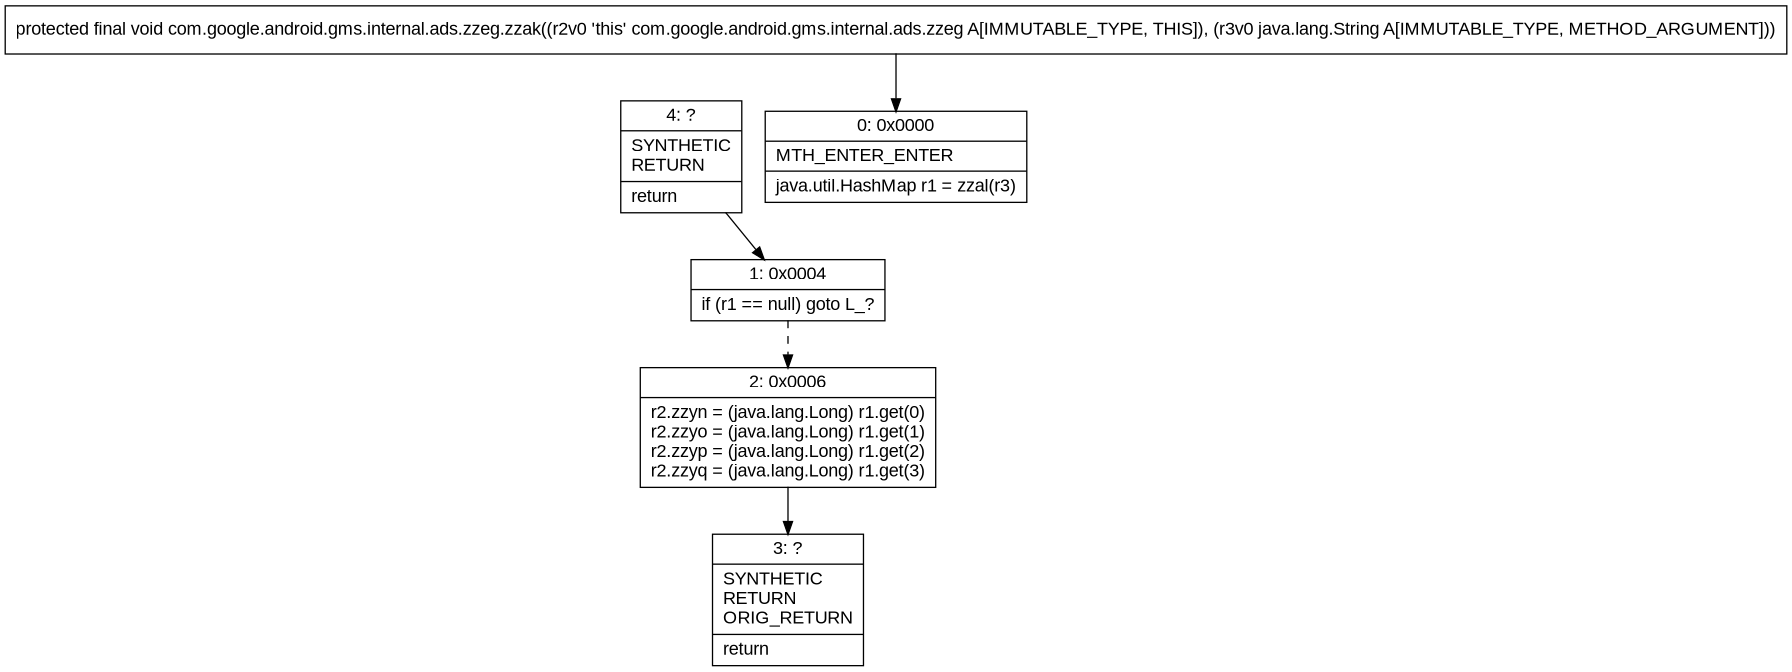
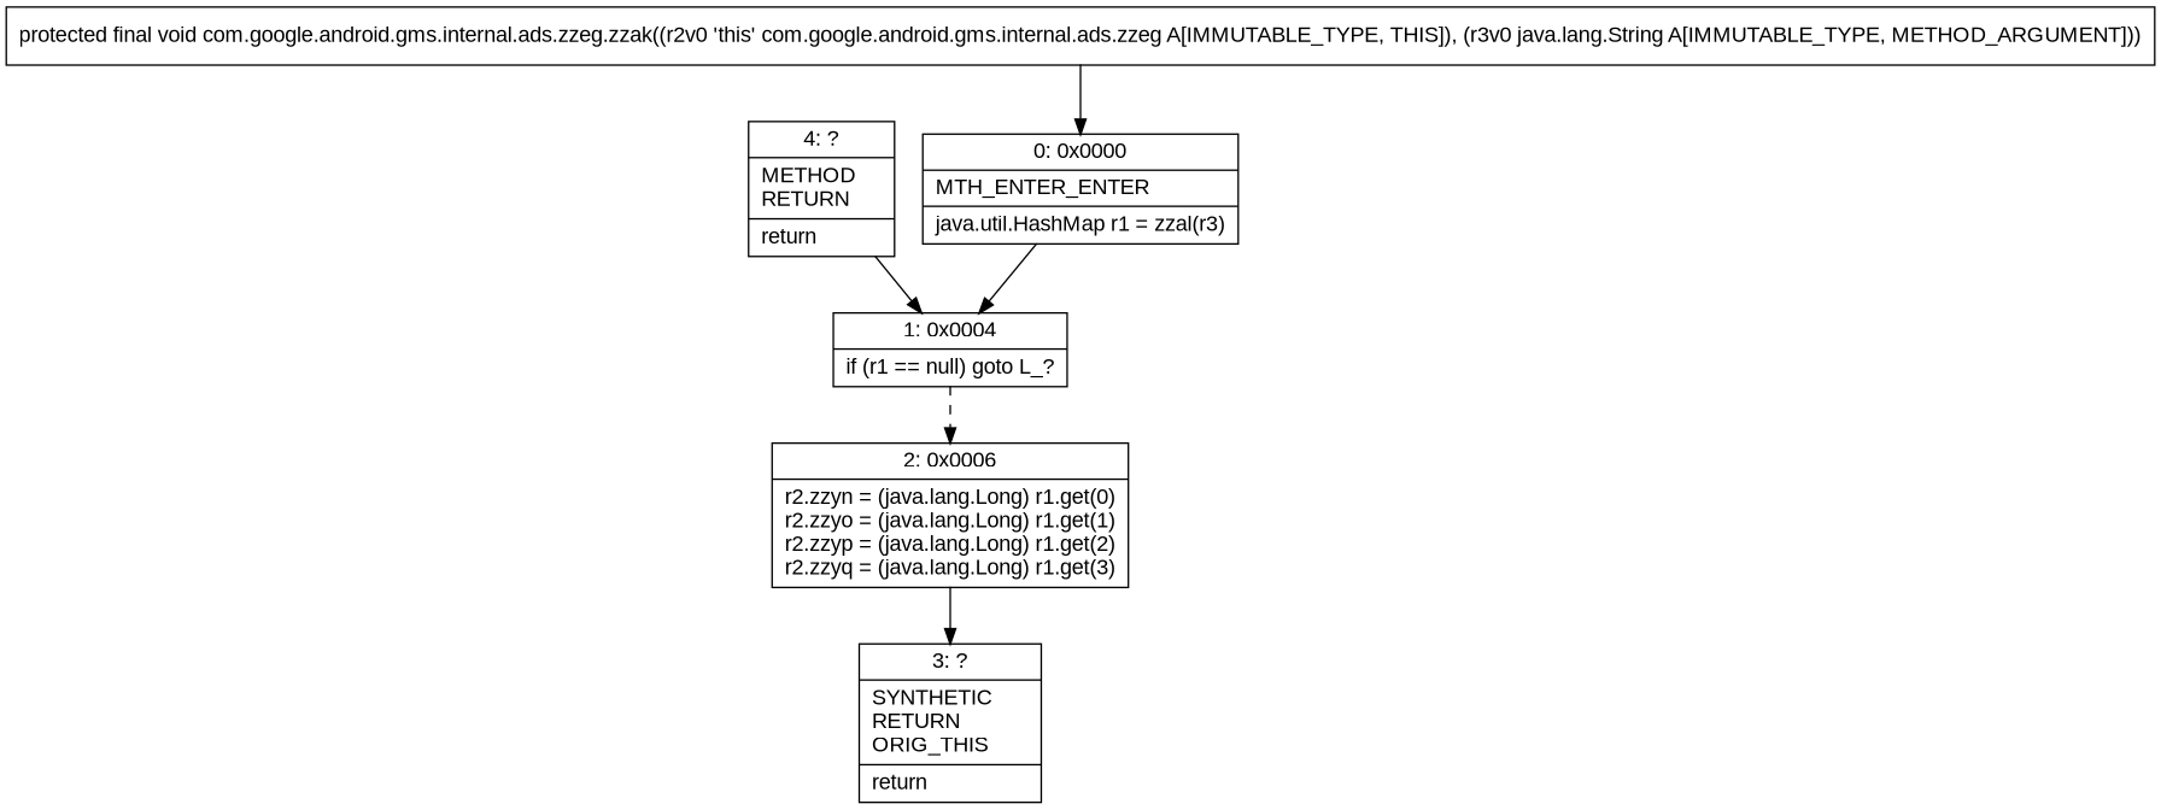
  digraph {
    fontname="Liberation Sans"
    node [fontname="Liberation Sans" shape=record]
    edge [fontname="Liberation Sans"]
    n1 [label="{0\:\ 0x0000|MTH_ENTER_ENTER\l|java.util.HashMap r1 = zzal(r3)\l}"]
    n2 [label="{1\:\ 0x0004|if (r1 == null) goto L_?\l}"]
    n3 [label="{2\:\ 0x0006|r2.zzyn = (java.lang.Long) r1.get(0)\lr2.zzyo = (java.lang.Long) r1.get(1)\lr2.zzyp = (java.lang.Long) r1.get(2)\lr2.zzyq = (java.lang.Long) r1.get(3)\l}"]
-   n4 [label="{3\:\ ?|SYNTHETIC\lRETURN\lORIG_RETURN\l|return\l}"]
-   n5 [label="{4\:\ ?|SYNTHETIC\lRETURN\l|return\l}"]
+   n4 [label="{3\:\ ?|SYNTHETIC\lRETURN\lORIG_THIS\l|return\l}"]
+   n5 [label="{4\:\ ?|METHOD\lRETURN\l|return\l}"]
    n6 [label="{protected final void com.google.android.gms.internal.ads.zzeg.zzak((r2v0 'this' com.google.android.gms.internal.ads.zzeg A[IMMUTABLE_TYPE, THIS]), (r3v0 java.lang.String A[IMMUTABLE_TYPE, METHOD_ARGUMENT])) }"]
+   n1 -> n2
    n2 -> n3 [style=dashed]
    n3 -> n4
    n5 -> n2
    n6 -> n1
  }
